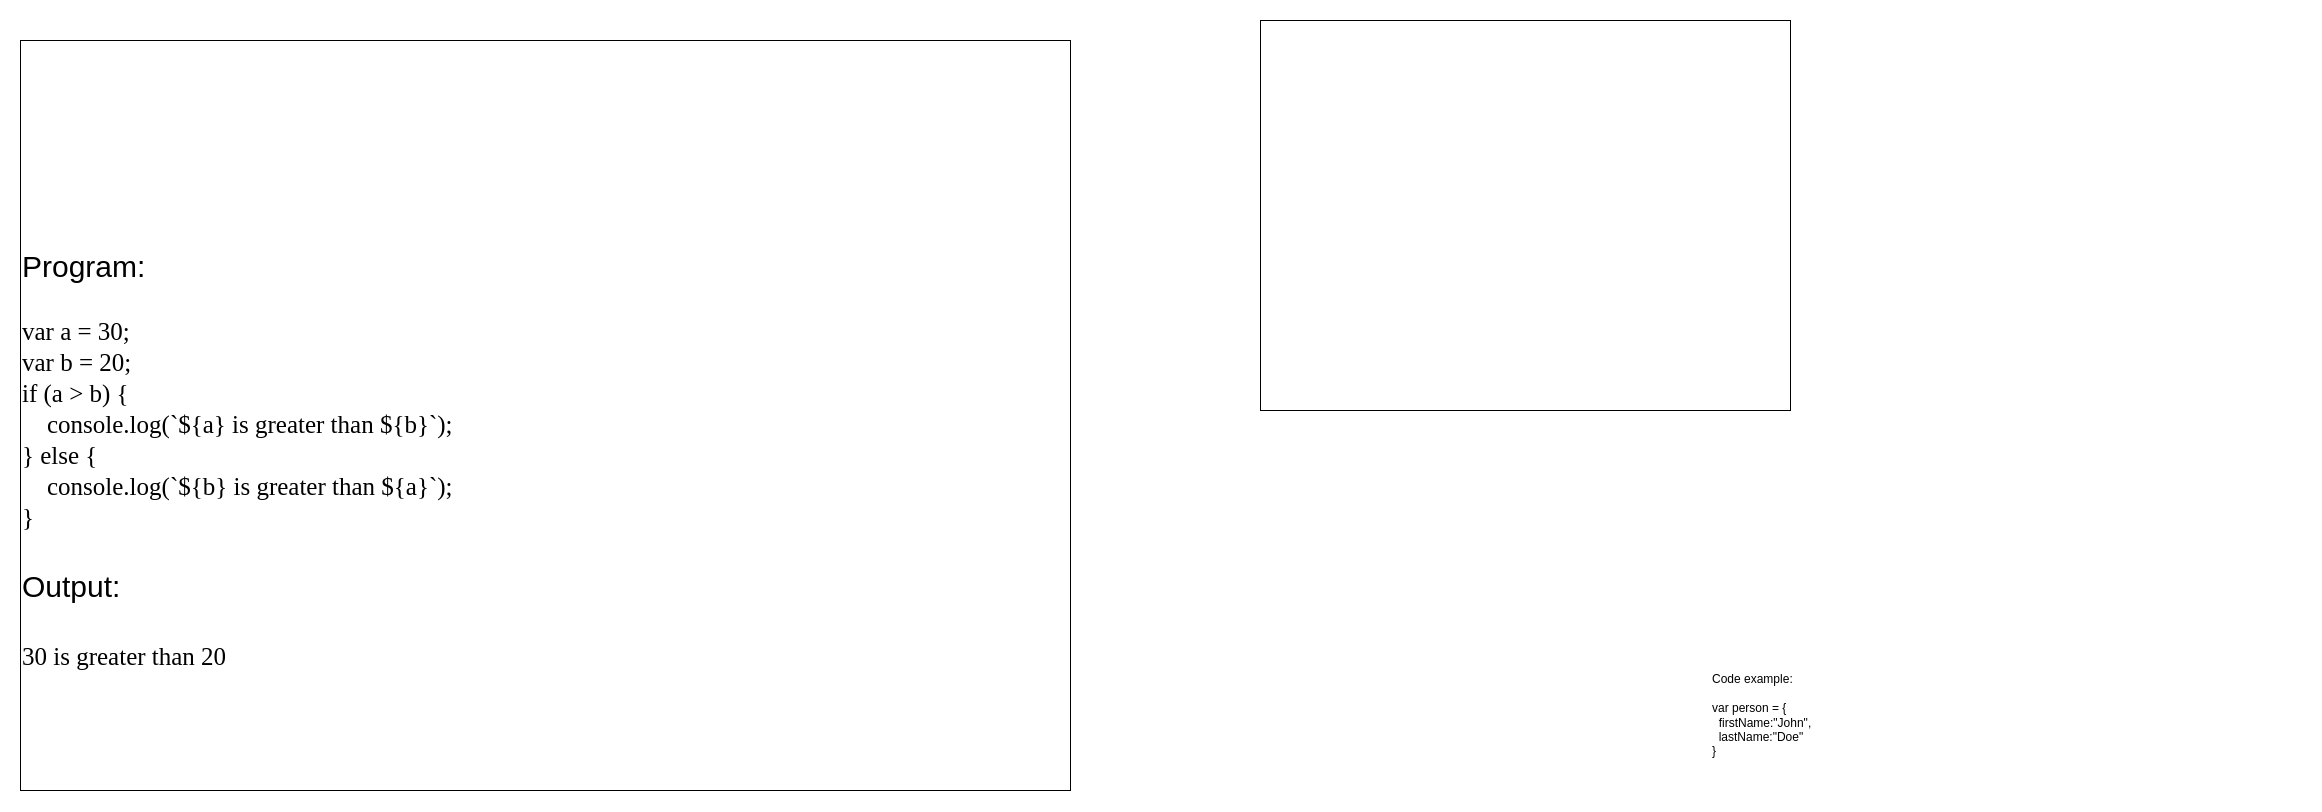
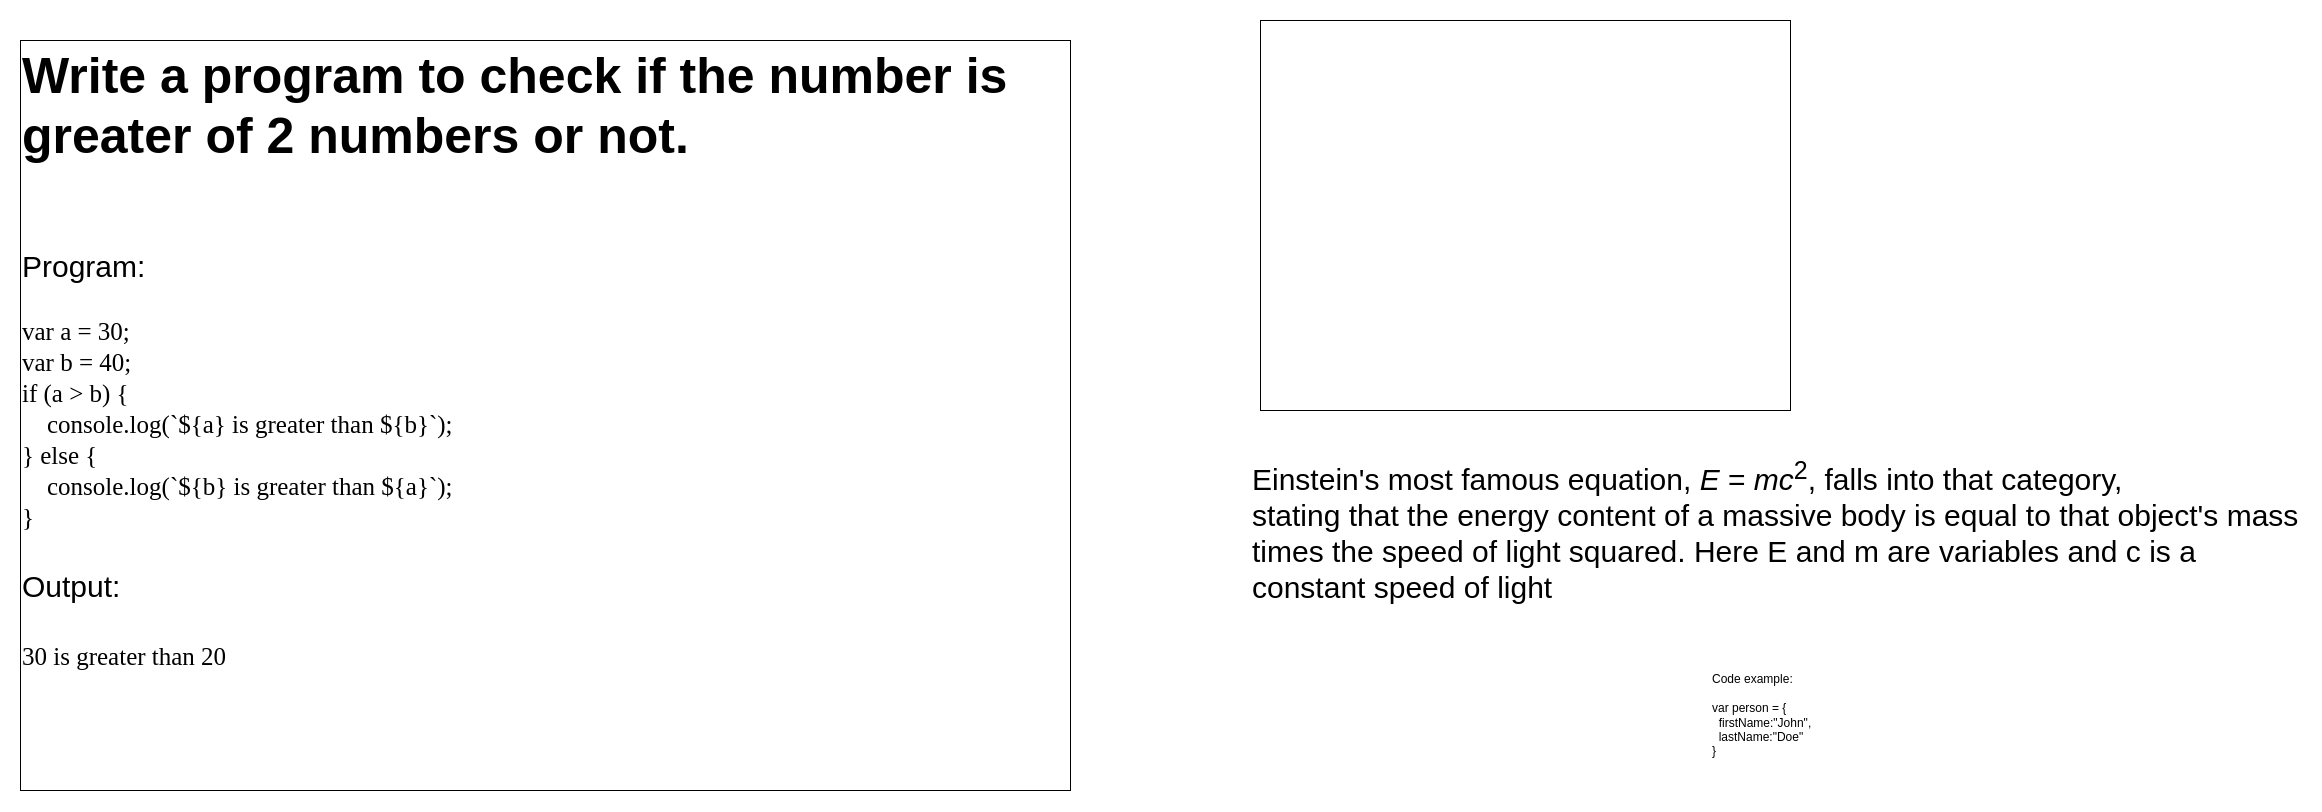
  <mxCell id="0" />
  <mxCell id="1" parent="0" />
  <mxCell id="2" value="" style="rounded=0;whiteSpace=wrap;html=1;" parent="1" vertex="1"><mxGeometry x="20" y="40" width="1050" height="750" as="geometry" /></mxCell>
+ <mxCell id="3" value="&lt;div style=&quot;font-size: 30px&quot; align=&quot;left&quot;&gt;&lt;font style=&quot;font-size: 30px&quot;&gt;&lt;span class=&quot;ILfuVd&quot;&gt;&lt;span class=&quot;e24Kjd&quot;&gt;Einstein's most famous equation, &lt;/span&gt;&lt;/span&gt;&lt;var&gt;E&lt;/var&gt; = &lt;var&gt;mc&lt;/var&gt;&lt;sup&gt;2&lt;/sup&gt;,&lt;span class=&quot;ILfuVd&quot;&gt;&lt;span class=&quot;e24Kjd&quot;&gt; falls into that category, &lt;/span&gt;&lt;/span&gt;&lt;br&gt;&lt;span class=&quot;ILfuVd&quot;&gt;&lt;span class=&quot;e24Kjd&quot;&gt;stating that the energy content of a massive body is equal to that &lt;/span&gt;&lt;/span&gt;&lt;span class=&quot;ILfuVd&quot;&gt;&lt;span class=&quot;e24Kjd&quot;&gt;object's mass times the speed of light squared. Here E and m are variables and c is a constant speed of light&lt;br&gt;&lt;/span&gt;&lt;/span&gt;&lt;/font&gt;&lt;/div&gt;" style="text;html=1;strokeColor=none;fillColor=none;align=left;verticalAlign=middle;whiteSpace=wrap;rounded=0;" parent="1" vertex="1"><mxGeometry x="1250" y="440" width="1050" height="180" as="geometry" /></mxCell>
  <mxCell id="4" value="&lt;div align=&quot;left&quot;&gt;Code example:&lt;br&gt;&lt;br&gt;&lt;/div&gt;&lt;div align=&quot;left&quot;&gt;var person = {&lt;br&gt;&amp;nbsp;&amp;nbsp;firstName:&quot;John&quot;,&lt;br&gt;&amp;nbsp;&amp;nbsp;lastName:&quot;Doe&quot;&lt;/div&gt;&lt;div align=&quot;left&quot;&gt;}&lt;/div&gt;" style="text;html=1;strokeColor=none;fillColor=none;align=left;verticalAlign=middle;whiteSpace=wrap;rounded=0;" parent="1" vertex="1"><mxGeometry x="1710" y="670" width="130" height="90" as="geometry" /></mxCell>
  <mxCell id="5" value="&lt;img src=&quot;https://wallpaperstock.net/e%3dmc2-wallpapers_35141_1600x1200.jpg&quot; width=&quot;520&quot; height=&quot;390&quot;&gt;" style="rounded=0;whiteSpace=wrap;html=1;" parent="1" vertex="1"><mxGeometry x="1260" y="20" width="530" height="390" as="geometry" /></mxCell>
- <mxCell id="7" value="&lt;div&gt;&lt;font style=&quot;font-size: 30px&quot;&gt;Program:&lt;/font&gt;&lt;/div&gt;&lt;div style=&quot;font-size: 25px&quot;&gt;&lt;font style=&quot;font-size: 25px&quot; face=&quot;Lucida Console&quot;&gt;&lt;br&gt;&lt;/font&gt;&lt;/div&gt;&lt;div style=&quot;font-size: 25px&quot;&gt;&lt;font style=&quot;font-size: 25px&quot; face=&quot;Lucida Console&quot;&gt;var a = 30;&lt;/font&gt;&lt;/div&gt;&lt;div style=&quot;font-size: 25px&quot;&gt;&lt;font style=&quot;font-size: 25px&quot; face=&quot;Lucida Console&quot;&gt;var b = 20;&lt;/font&gt;&lt;/div&gt;&lt;div style=&quot;font-size: 25px&quot;&gt;&lt;font style=&quot;font-size: 25px&quot; face=&quot;Lucida Console&quot;&gt;if (a &amp;gt; b) {&lt;br&gt;&lt;/font&gt;&lt;/div&gt;&lt;div style=&quot;font-size: 25px&quot;&gt;&lt;font style=&quot;font-size: 25px&quot; face=&quot;Lucida Console&quot;&gt;&amp;nbsp;&amp;nbsp;&amp;nbsp; console.log(`${a} is greater than ${b}`);&lt;br&gt;&lt;/font&gt;&lt;/div&gt;&lt;div style=&quot;font-size: 25px&quot;&gt;&lt;font style=&quot;font-size: 25px&quot; face=&quot;Lucida Console&quot;&gt;} else {&lt;/font&gt;&lt;/div&gt;&lt;div style=&quot;font-size: 25px&quot;&gt;&lt;font style=&quot;font-size: 25px&quot; face=&quot;Lucida Console&quot;&gt;&amp;nbsp;&amp;nbsp;&amp;nbsp; console.log(`${b} is greater than ${a}`);&lt;br&gt;&lt;/font&gt;&lt;/div&gt;&lt;div style=&quot;font-size: 25px&quot;&gt;&lt;font style=&quot;font-size: 25px&quot; face=&quot;Lucida Console&quot;&gt;}&lt;/font&gt;&lt;/div&gt;&lt;div&gt;&lt;font style=&quot;font-size: 30px&quot;&gt;&lt;br&gt;&lt;/font&gt;&lt;/div&gt;&lt;div&gt;&lt;font style=&quot;font-size: 30px&quot;&gt;Output:&lt;/font&gt;&lt;/div&gt;&lt;div&gt;&lt;font style=&quot;font-size: 30px&quot;&gt;&lt;br&gt;&lt;/font&gt;&lt;/div&gt;&lt;div style=&quot;font-size: 25px&quot;&gt;&lt;font style=&quot;font-size: 25px&quot;&gt;&lt;font style=&quot;font-size: 25px&quot; face=&quot;Lucida Console&quot;&gt;30 is greater than 20&lt;/font&gt;&lt;br&gt;&lt;/font&gt;&lt;/div&gt;" style="text;html=1;strokeColor=none;fillColor=none;align=left;verticalAlign=middle;whiteSpace=wrap;rounded=0;" parent="1" vertex="1"><mxGeometry x="20" y="200" width="1050" height="520" as="geometry" /></mxCell>
+ <mxCell id="6" value="&lt;div align=&quot;left&quot;&gt;&lt;b&gt;&lt;font style=&quot;font-size: 50px&quot;&gt;Write a program to check if the number is greater of 2 numbers or not.&lt;/font&gt;&lt;/b&gt;&lt;br&gt;&lt;/div&gt;" style="text;html=1;strokeColor=none;fillColor=none;align=left;verticalAlign=middle;whiteSpace=wrap;rounded=0;" parent="1" vertex="1"><mxGeometry x="20" y="40" width="1050" height="130" as="geometry" /></mxCell>
+ <mxCell id="7" value="&lt;div&gt;&lt;font style=&quot;font-size: 30px&quot;&gt;Program:&lt;/font&gt;&lt;/div&gt;&lt;div style=&quot;font-size: 25px&quot;&gt;&lt;font style=&quot;font-size: 25px&quot; face=&quot;Lucida Console&quot;&gt;&lt;br&gt;&lt;/font&gt;&lt;/div&gt;&lt;div style=&quot;font-size: 25px&quot;&gt;&lt;font style=&quot;font-size: 25px&quot; face=&quot;Lucida Console&quot;&gt;var a = 30;&lt;/font&gt;&lt;/div&gt;&lt;div style=&quot;font-size: 25px&quot;&gt;&lt;font style=&quot;font-size: 25px&quot; face=&quot;Lucida Console&quot;&gt;var b = 40;&lt;/font&gt;&lt;/div&gt;&lt;div style=&quot;font-size: 25px&quot;&gt;&lt;font style=&quot;font-size: 25px&quot; face=&quot;Lucida Console&quot;&gt;if (a &amp;gt; b) {&lt;br&gt;&lt;/font&gt;&lt;/div&gt;&lt;div style=&quot;font-size: 25px&quot;&gt;&lt;font style=&quot;font-size: 25px&quot; face=&quot;Lucida Console&quot;&gt;&amp;nbsp;&amp;nbsp;&amp;nbsp; console.log(`${a} is greater than ${b}`);&lt;br&gt;&lt;/font&gt;&lt;/div&gt;&lt;div style=&quot;font-size: 25px&quot;&gt;&lt;font style=&quot;font-size: 25px&quot; face=&quot;Lucida Console&quot;&gt;} else {&lt;/font&gt;&lt;/div&gt;&lt;div style=&quot;font-size: 25px&quot;&gt;&lt;font style=&quot;font-size: 25px&quot; face=&quot;Lucida Console&quot;&gt;&amp;nbsp;&amp;nbsp;&amp;nbsp; console.log(`${b} is greater than ${a}`);&lt;br&gt;&lt;/font&gt;&lt;/div&gt;&lt;div style=&quot;font-size: 25px&quot;&gt;&lt;font style=&quot;font-size: 25px&quot; face=&quot;Lucida Console&quot;&gt;}&lt;/font&gt;&lt;/div&gt;&lt;div&gt;&lt;font style=&quot;font-size: 30px&quot;&gt;&lt;br&gt;&lt;/font&gt;&lt;/div&gt;&lt;div&gt;&lt;font style=&quot;font-size: 30px&quot;&gt;Output:&lt;/font&gt;&lt;/div&gt;&lt;div&gt;&lt;font style=&quot;font-size: 30px&quot;&gt;&lt;br&gt;&lt;/font&gt;&lt;/div&gt;&lt;div style=&quot;font-size: 25px&quot;&gt;&lt;font style=&quot;font-size: 25px&quot;&gt;&lt;font style=&quot;font-size: 25px&quot; face=&quot;Lucida Console&quot;&gt;30 is greater than 20&lt;/font&gt;&lt;br&gt;&lt;/font&gt;&lt;/div&gt;" style="text;html=1;strokeColor=none;fillColor=none;align=left;verticalAlign=middle;whiteSpace=wrap;rounded=0;" parent="1" vertex="1"><mxGeometry x="20" y="200" width="1050" height="520" as="geometry" /></mxCell>
